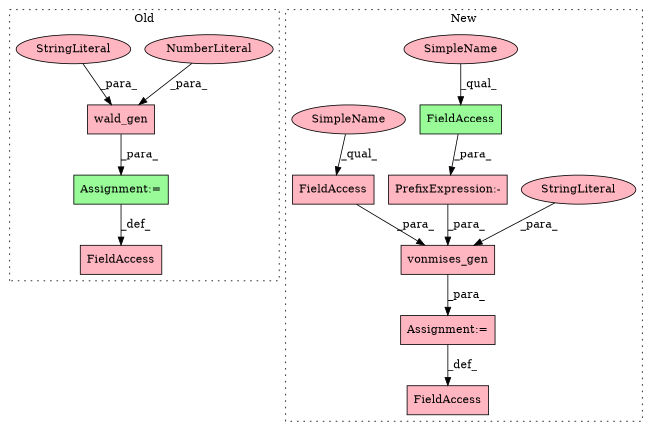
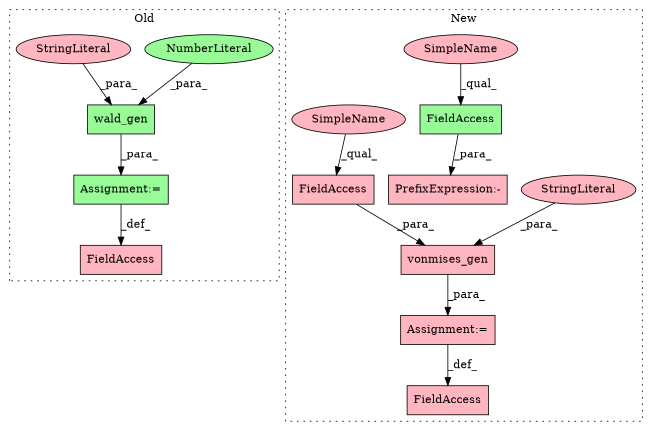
  digraph {
    node [a=22 fillcolor=lightpink l=1 s=103083 shape=box style=filled]
-   n1 [a=32 l="9,1" label=wald_gen s="102606,102625"]
-   n2 [a=34 l=3 label=NumberLiteral s=102615 shape=ellipse]
+   n1 [a=32 fillcolor=palegreen l="9,1" label=wald_gen s="102606,102625"]
+   n2 [a=34 fillcolor=palegreen l=3 label=NumberLiteral s=102615 shape=ellipse]
    n3 [l=4 label=FieldAccess s=102601]
    n4 [a=45 l=6 label=StringLiteral s=102619 shape=ellipse]
    n5 [a=7 fillcolor=palegreen label="Assignment:=" s=102605]
    n6 [a=32 l="13,1" label=vonmises_gen s="103060,103107"]
    n7 [l=8 label=FieldAccess]
    n8 [fillcolor=palegreen l=8 label=FieldAccess s=103074]
    n9 [l=13 label=FieldAccess s=103046]
    n10 [a=38 label="PrefixExpression:-" s=103073]
    n11 [a=45 l=15 label=StringLiteral s=103092 shape=ellipse]
    n12 [a=7 label="Assignment:=" s=103059]
    n13 [a=42 l=5 label=SimpleName s=103074 shape=ellipse]
    n14 [a=42 l=5 label=SimpleName shape=ellipse]
    subgraph cluster_1 {
      label=Old
      style=dotted
      n1
      n2
      n3
      n4
      n5
    }
    subgraph cluster_2 {
      label=New
      style=dotted
      n6
      n7
      n8
      n9
      n10
      n11
      n12
      n13
      n14
    }
    n1 -> n5 [label=_para_]
    n2 -> n1 [label=_para_]
    n4 -> n1 [label=_para_]
    n5 -> n3 [label=_def_]
    n6 -> n12 [label=_para_]
    n7 -> n6 [label=_para_]
    n8 -> n10 [label=_para_]
-   n10 -> n6 [label=_para_]
    n11 -> n6 [label=_para_]
    n12 -> n9 [label=_def_]
    n13 -> n8 [label=_qual_]
    n14 -> n7 [label=_qual_]
  }
